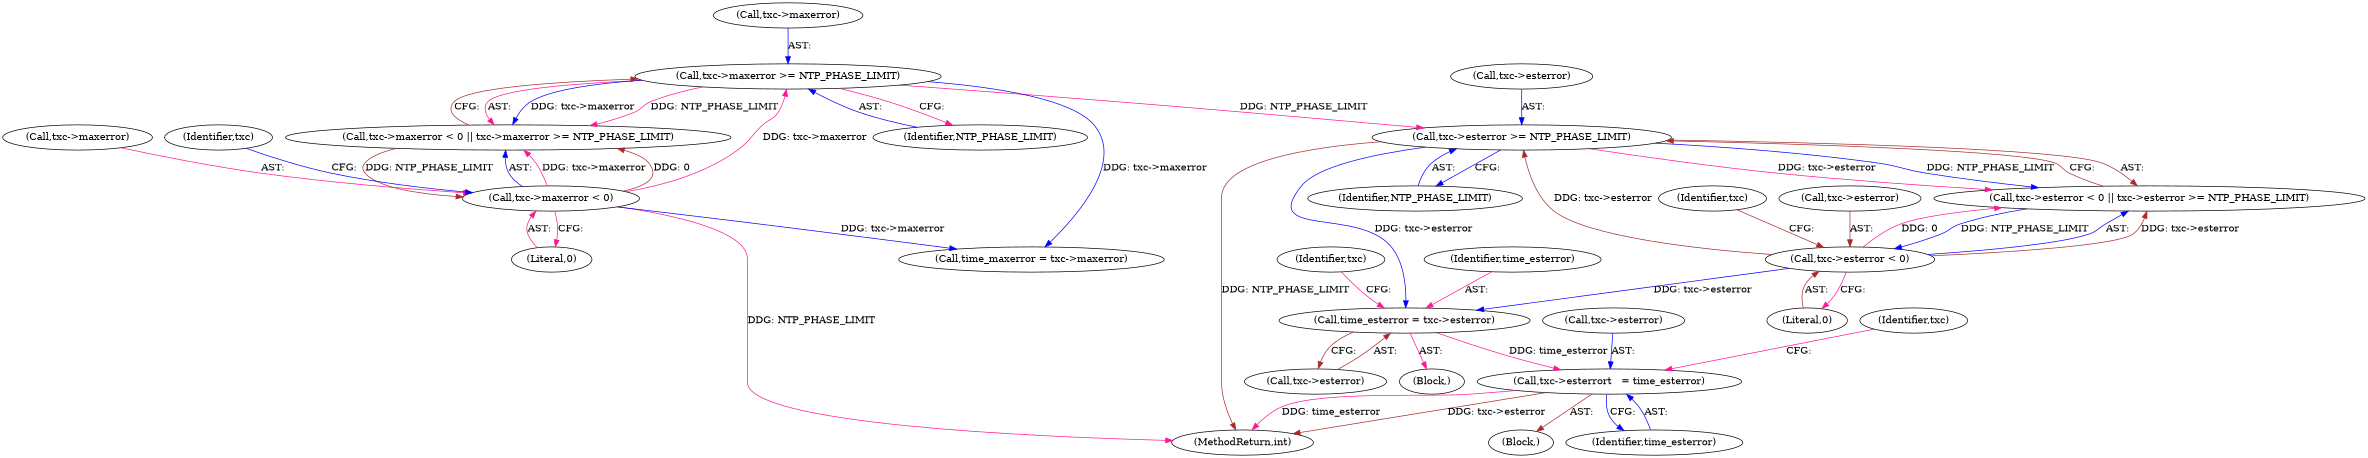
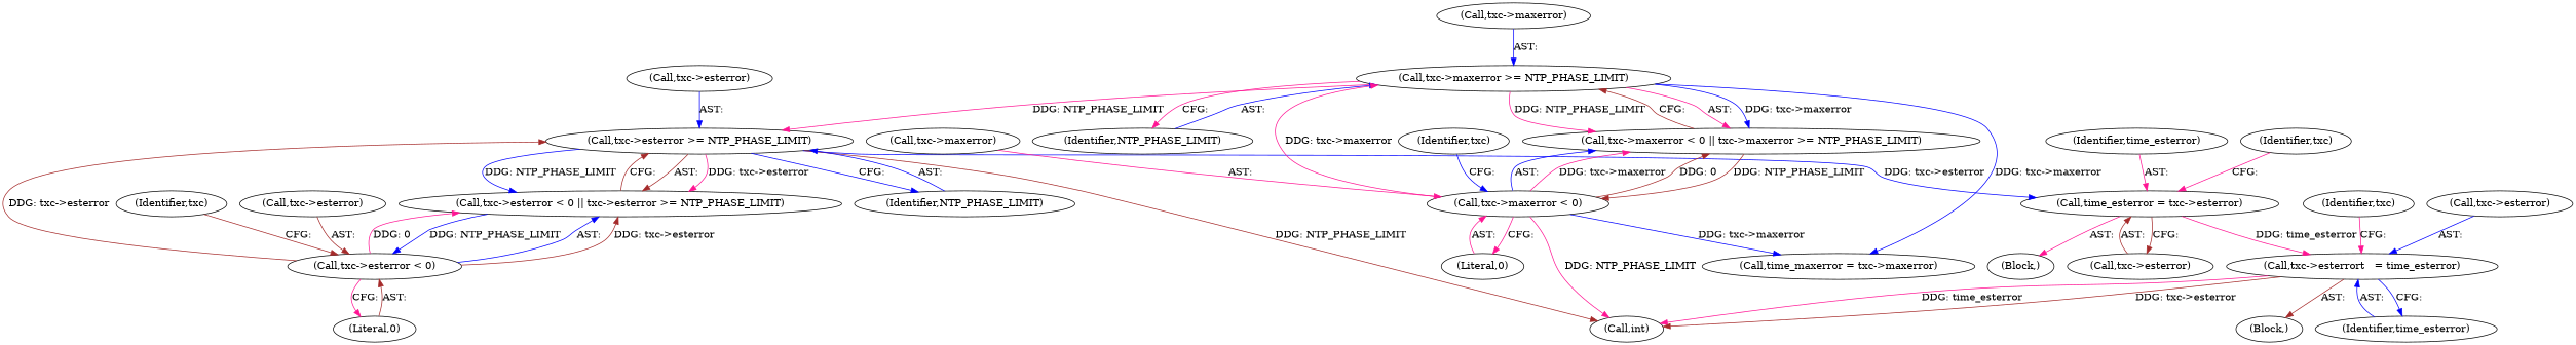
  digraph {
    edge [color=deeppink]
    n1 [label="(Call,time_esterror = txc->esterror)"]
    n2 [label="(Call,txc->esterror\t   = time_esterror)"]
    n3 [label="(Block,)"]
    n4 [label="(Call,txc->esterror)"]
-   n5 [label="(MethodReturn,int)"]
+   n5 [label="(Call,int)"]
    n6 [label="(Identifier,time_esterror)"]
    n7 [label="(Block,)"]
    n8 [label="(Call,txc->esterror >= NTP_PHASE_LIMIT)"]
    n9 [label="(Call,txc->esterror < 0 || txc->esterror >= NTP_PHASE_LIMIT)"]
    n10 [label="(Identifier,NTP_PHASE_LIMIT)"]
    n11 [label="(Call,txc->esterror < 0)"]
    n12 [label="(Literal,0)"]
    n13 [label="(Call,txc->maxerror >= NTP_PHASE_LIMIT)"]
    n14 [label="(Identifier,NTP_PHASE_LIMIT)"]
    n15 [label="(Call,txc->maxerror < 0 || txc->maxerror >= NTP_PHASE_LIMIT)"]
    n16 [label="(Call,time_maxerror = txc->maxerror)"]
    n17 [label="(Call,txc->maxerror < 0)"]
    n18 [label="(Literal,0)"]
    n19 [label="(Identifier,txc)"]
    n20 [label="(Identifier,time_esterror)"]
    n21 [label="(Call,txc->esterror)"]
    n22 [label="(Call,txc->maxerror)"]
    n23 [label="(Call,txc->esterror)"]
    n24 [label="(Identifier,txc)"]
    n25 [label="(Identifier,txc)"]
    n26 [label="(Identifier,txc)"]
    n27 [label="(Call,txc->esterror)"]
    n28 [label="(Call,txc->maxerror)"]
    n1 -> n2 [label="DDG: time_esterror"]
    n1 -> n3 [label="AST: "]
    n1 -> n4 [color=brown label="CFG: "]
    n2 -> n5 [label="DDG: time_esterror"]
    n2 -> n5 [color=brown label="DDG: txc->esterror"]
    n2 -> n6 [color=blue label="CFG: "]
    n2 -> n7 [color=brown label="AST: "]
    n4 -> n1 [color=brown label="AST: "]
    n6 -> n2 [color=blue label="AST: "]
    n8 -> n1 [color=blue label="DDG: txc->esterror"]
    n8 -> n5 [color=brown label="DDG: NTP_PHASE_LIMIT"]
    n8 -> n9 [color=brown label="AST: "]
    n8 -> n9 [label="DDG: txc->esterror"]
    n8 -> n9 [color=blue label="DDG: NTP_PHASE_LIMIT"]
    n8 -> n10 [color=blue label="CFG: "]
    n9 -> n8 [color=brown label="CFG: "]
    n9 -> n11 [color=blue label="DDG: NTP_PHASE_LIMIT"]
    n10 -> n8 [color=blue label="AST: "]
-   n11 -> n1 [color=blue label="DDG: txc->esterror"]
    n11 -> n8 [color=brown label="DDG: txc->esterror"]
    n11 -> n9 [color=blue label="AST: "]
    n11 -> n9 [color=brown label="DDG: txc->esterror"]
    n11 -> n9 [label="DDG: 0"]
    n11 -> n12 [label="CFG: "]
    n12 -> n11 [color=brown label="AST: "]
    n13 -> n8 [label="DDG: NTP_PHASE_LIMIT"]
    n13 -> n14 [label="CFG: "]
    n13 -> n15 [label="AST: "]
    n13 -> n15 [color=blue label="DDG: txc->maxerror"]
    n13 -> n15 [label="DDG: NTP_PHASE_LIMIT"]
    n13 -> n16 [color=blue label="DDG: txc->maxerror"]
    n14 -> n13 [color=blue label="AST: "]
    n15 -> n13 [color=brown label="CFG: "]
    n15 -> n17 [color=brown label="DDG: NTP_PHASE_LIMIT"]
    n17 -> n5 [label="DDG: NTP_PHASE_LIMIT"]
    n17 -> n13 [label="DDG: txc->maxerror"]
    n17 -> n15 [color=blue label="AST: "]
    n17 -> n15 [label="DDG: txc->maxerror"]
    n17 -> n15 [color=brown label="DDG: 0"]
    n17 -> n16 [color=blue label="DDG: txc->maxerror"]
    n17 -> n18 [label="CFG: "]
    n18 -> n17 [label="AST: "]
    n19 -> n2 [label="CFG: "]
    n20 -> n1 [label="AST: "]
    n21 -> n2 [color=blue label="AST: "]
    n22 -> n17 [label="AST: "]
    n23 -> n8 [color=blue label="AST: "]
    n24 -> n17 [color=blue label="CFG: "]
    n25 -> n11 [color=brown label="CFG: "]
    n26 -> n1 [label="CFG: "]
    n27 -> n11 [color=brown label="AST: "]
    n28 -> n13 [color=blue label="AST: "]
  }
